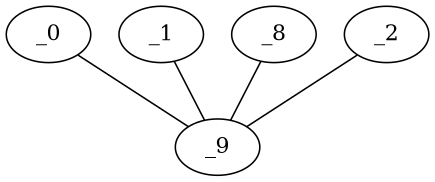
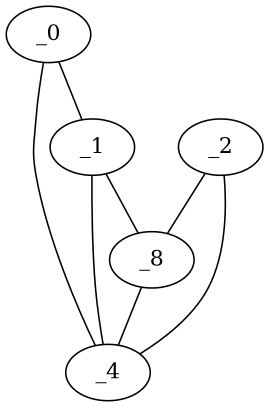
  graph {
    _0 [x=0.494572 y=2.83573]
    _1 [x=0.665673 y=0.347631]
-   _4 [x=1.13637 y=1.79183 label=_9]
+   _4 [x=1.13637 y=1.79183]
    n4 [label=_8 x=1.86087 y=0.509419]
    _2 [x=2.38601 y=3.35848]
+   _0 -- _1
    _0 -- _4
    _1 -- _4
+   _1 -- n4
    n4 -- _4
    _2 -- _4
+   _2 -- n4
  }
